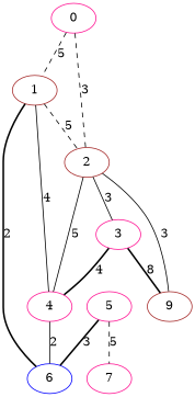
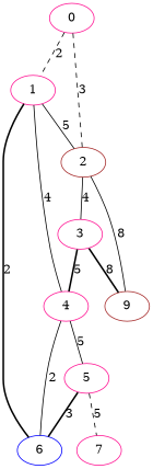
  graph {
    node [color=deeppink weight=1]
    edge [style=solid]
    0
-   1 [color=brown weight=2]
+   1 [weight=2]
    2 [color=brown]
    4
    6 [color=blue]
    3
    n7 [color=brown label=9 weight=4]
    5
    7
-   0 -- 1 [label=5 style=dashed]
+   0 -- 1 [label=2 style=dashed]
    0 -- 2 [label=3 style=dashed]
-   1 -- 2 [label=5 style=dashed]
+   1 -- 2 [label=5]
    1 -- 4 [label=4]
    1 -- 6 [label=2 style=bold]
-   2 -- 3 [label=3]
-   2 -- n7 [label=3]
+   2 -- 3 [label=4]
+   2 -- n7 [label=8]
    4 -- 6 [label=2]
-   4 -- 2 [label=5]
-   3 -- 4 [label=4 style=bold]
+   4 -- 5 [label=5]
+   3 -- 4 [label=5 style=bold]
    3 -- n7 [label=8 style=bold]
    5 -- 6 [label=3 style=bold]
    5 -- 7 [label=5 style=dashed]
  }
